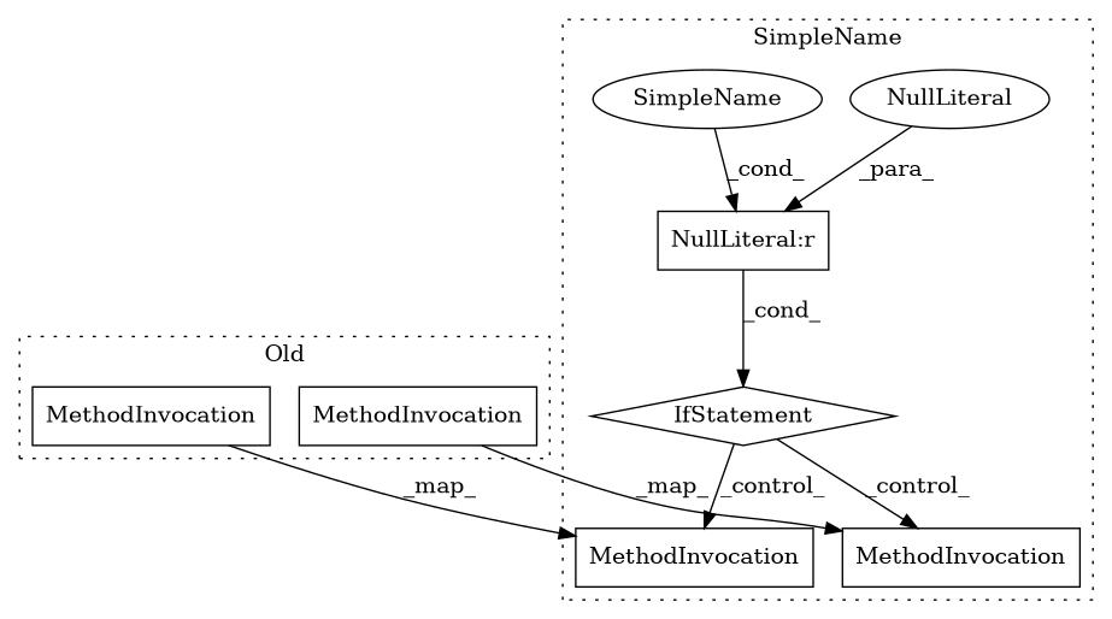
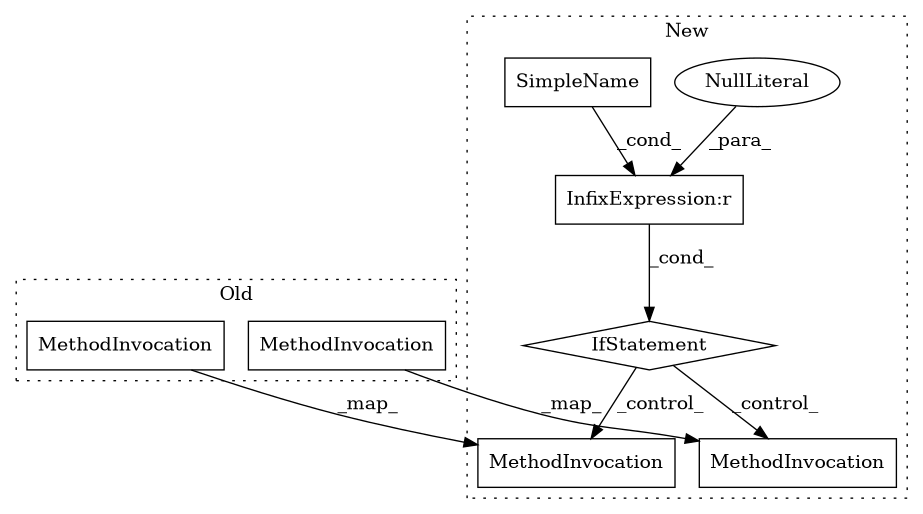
  digraph {
    node [a=32 l="4,1" shape=box]
    n1 [label=MethodInvocation s="29313,29361"]
    n2 [label=MethodInvocation s="29414,29426"]
    n3 [a=25 l="4,2" label=IfStatement s="29600,29633" shape=diamond]
    n4 [label=MethodInvocation s="29877,29889"]
    n5 [label=MethodInvocation s="29772,29820"]
    n6 [a=33 l=4 label=NullLiteral s=29629 shape=ellipse]
-   n7 [a=42 l=21 label=SimpleName s=29604 shape=ellipse]
-   n8 [a=27 l=4 label="NullLiteral:r" s=29625]
+   n7 [a=42 l=21 label=SimpleName s=29604]
+   n8 [a=27 l=4 label="InfixExpression:r" s=29625]
    subgraph cluster_1 {
      label=Old
      style=dotted
      n1
      n2
    }
    subgraph cluster_2 {
-     label=SimpleName
+     label=New
      style=dotted
      n3
      n4
      n5
      n6
      n7
      n8
    }
    n1 -> n5 [label=_map_]
    n2 -> n4 [label=_map_]
    n3 -> n4 [label=_control_]
    n3 -> n5 [label=_control_]
    n6 -> n8 [label=_para_]
    n7 -> n8 [label=_cond_]
    n8 -> n3 [label=_cond_]
  }
